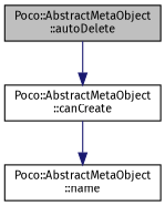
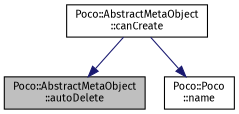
  digraph {
    fontname="Fira Sans"
    rankdir=TB
    node [color=black fillcolor=white fontname="Fira Sans" fontsize=10 shape=record style=filled]
    edge [color=midnightblue fontname="Fira Sans" fontsize=10 labelfontname=Helvetica labelfontsize=10 style=solid]
    n1 [fillcolor=grey75 fontcolor=black height=0.2 label="Poco::AbstractMetaObject\l::autoDelete" width=0.4]
    n2 [height=0.2 label="Poco::AbstractMetaObject\l::canCreate" width=0.4]
-   n3 [height=0.2 label="Poco::AbstractMetaObject\l::name" width=0.4]
-   n1 -> n2
+   n3 [height=0.2 label="Poco::Poco\l::name" width=0.4]
+   n2 -> n1
    n2 -> n3
  }
